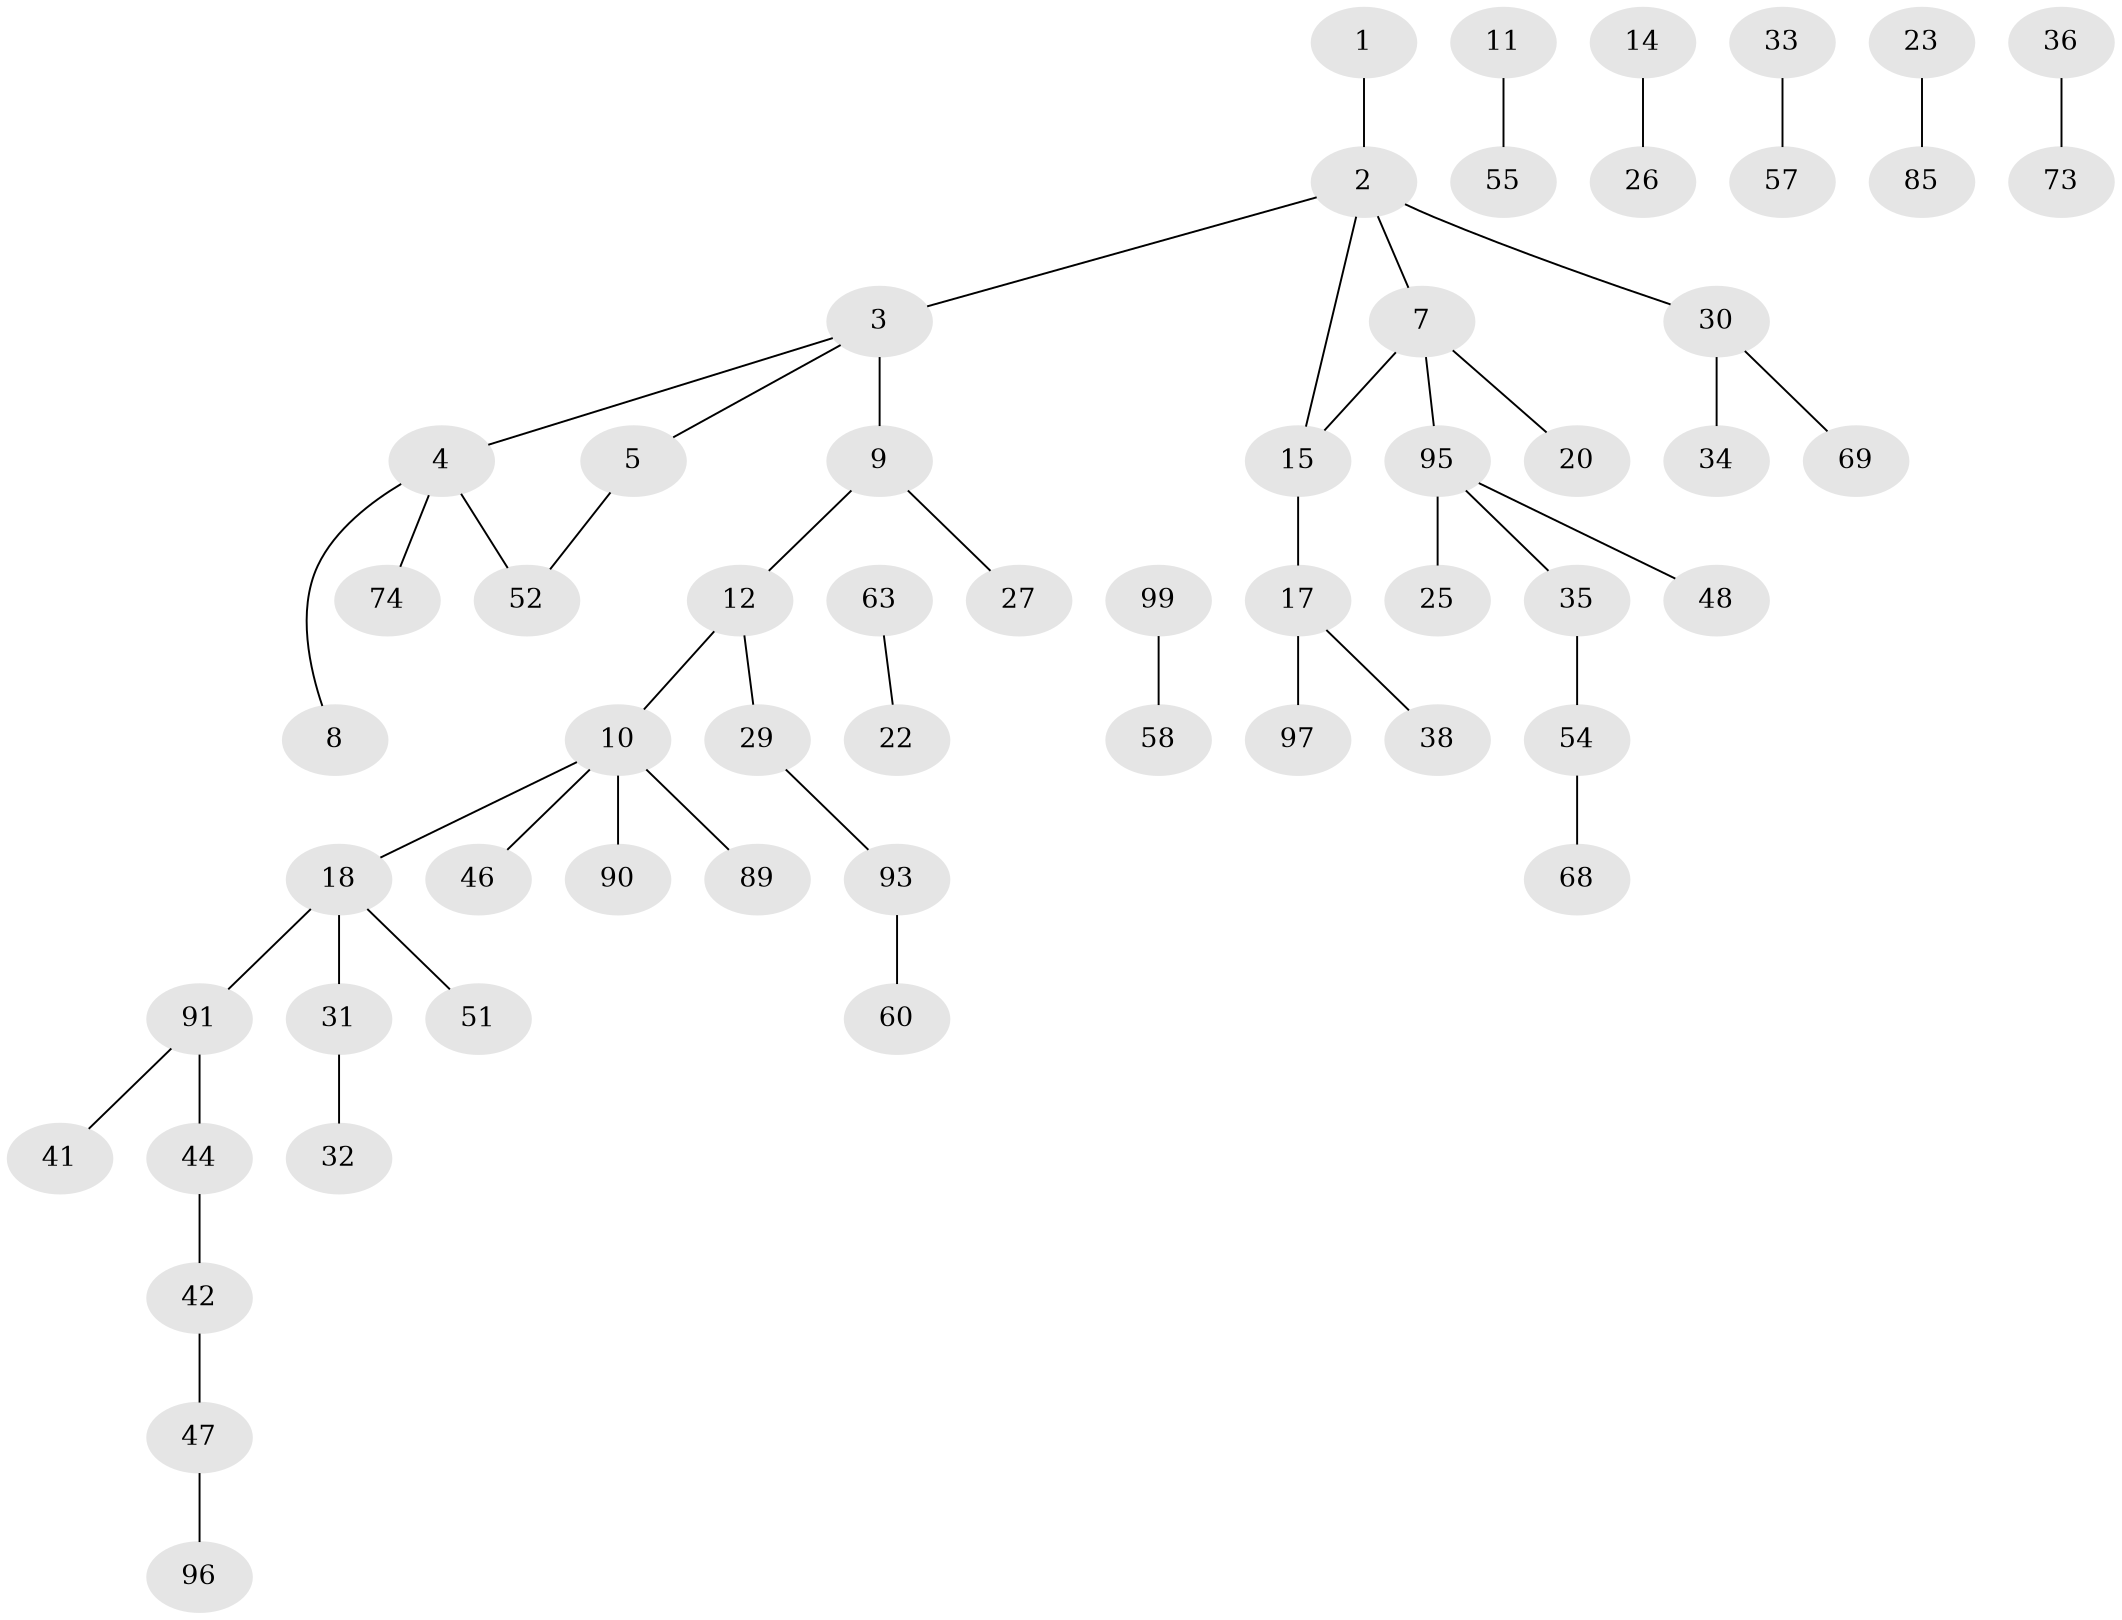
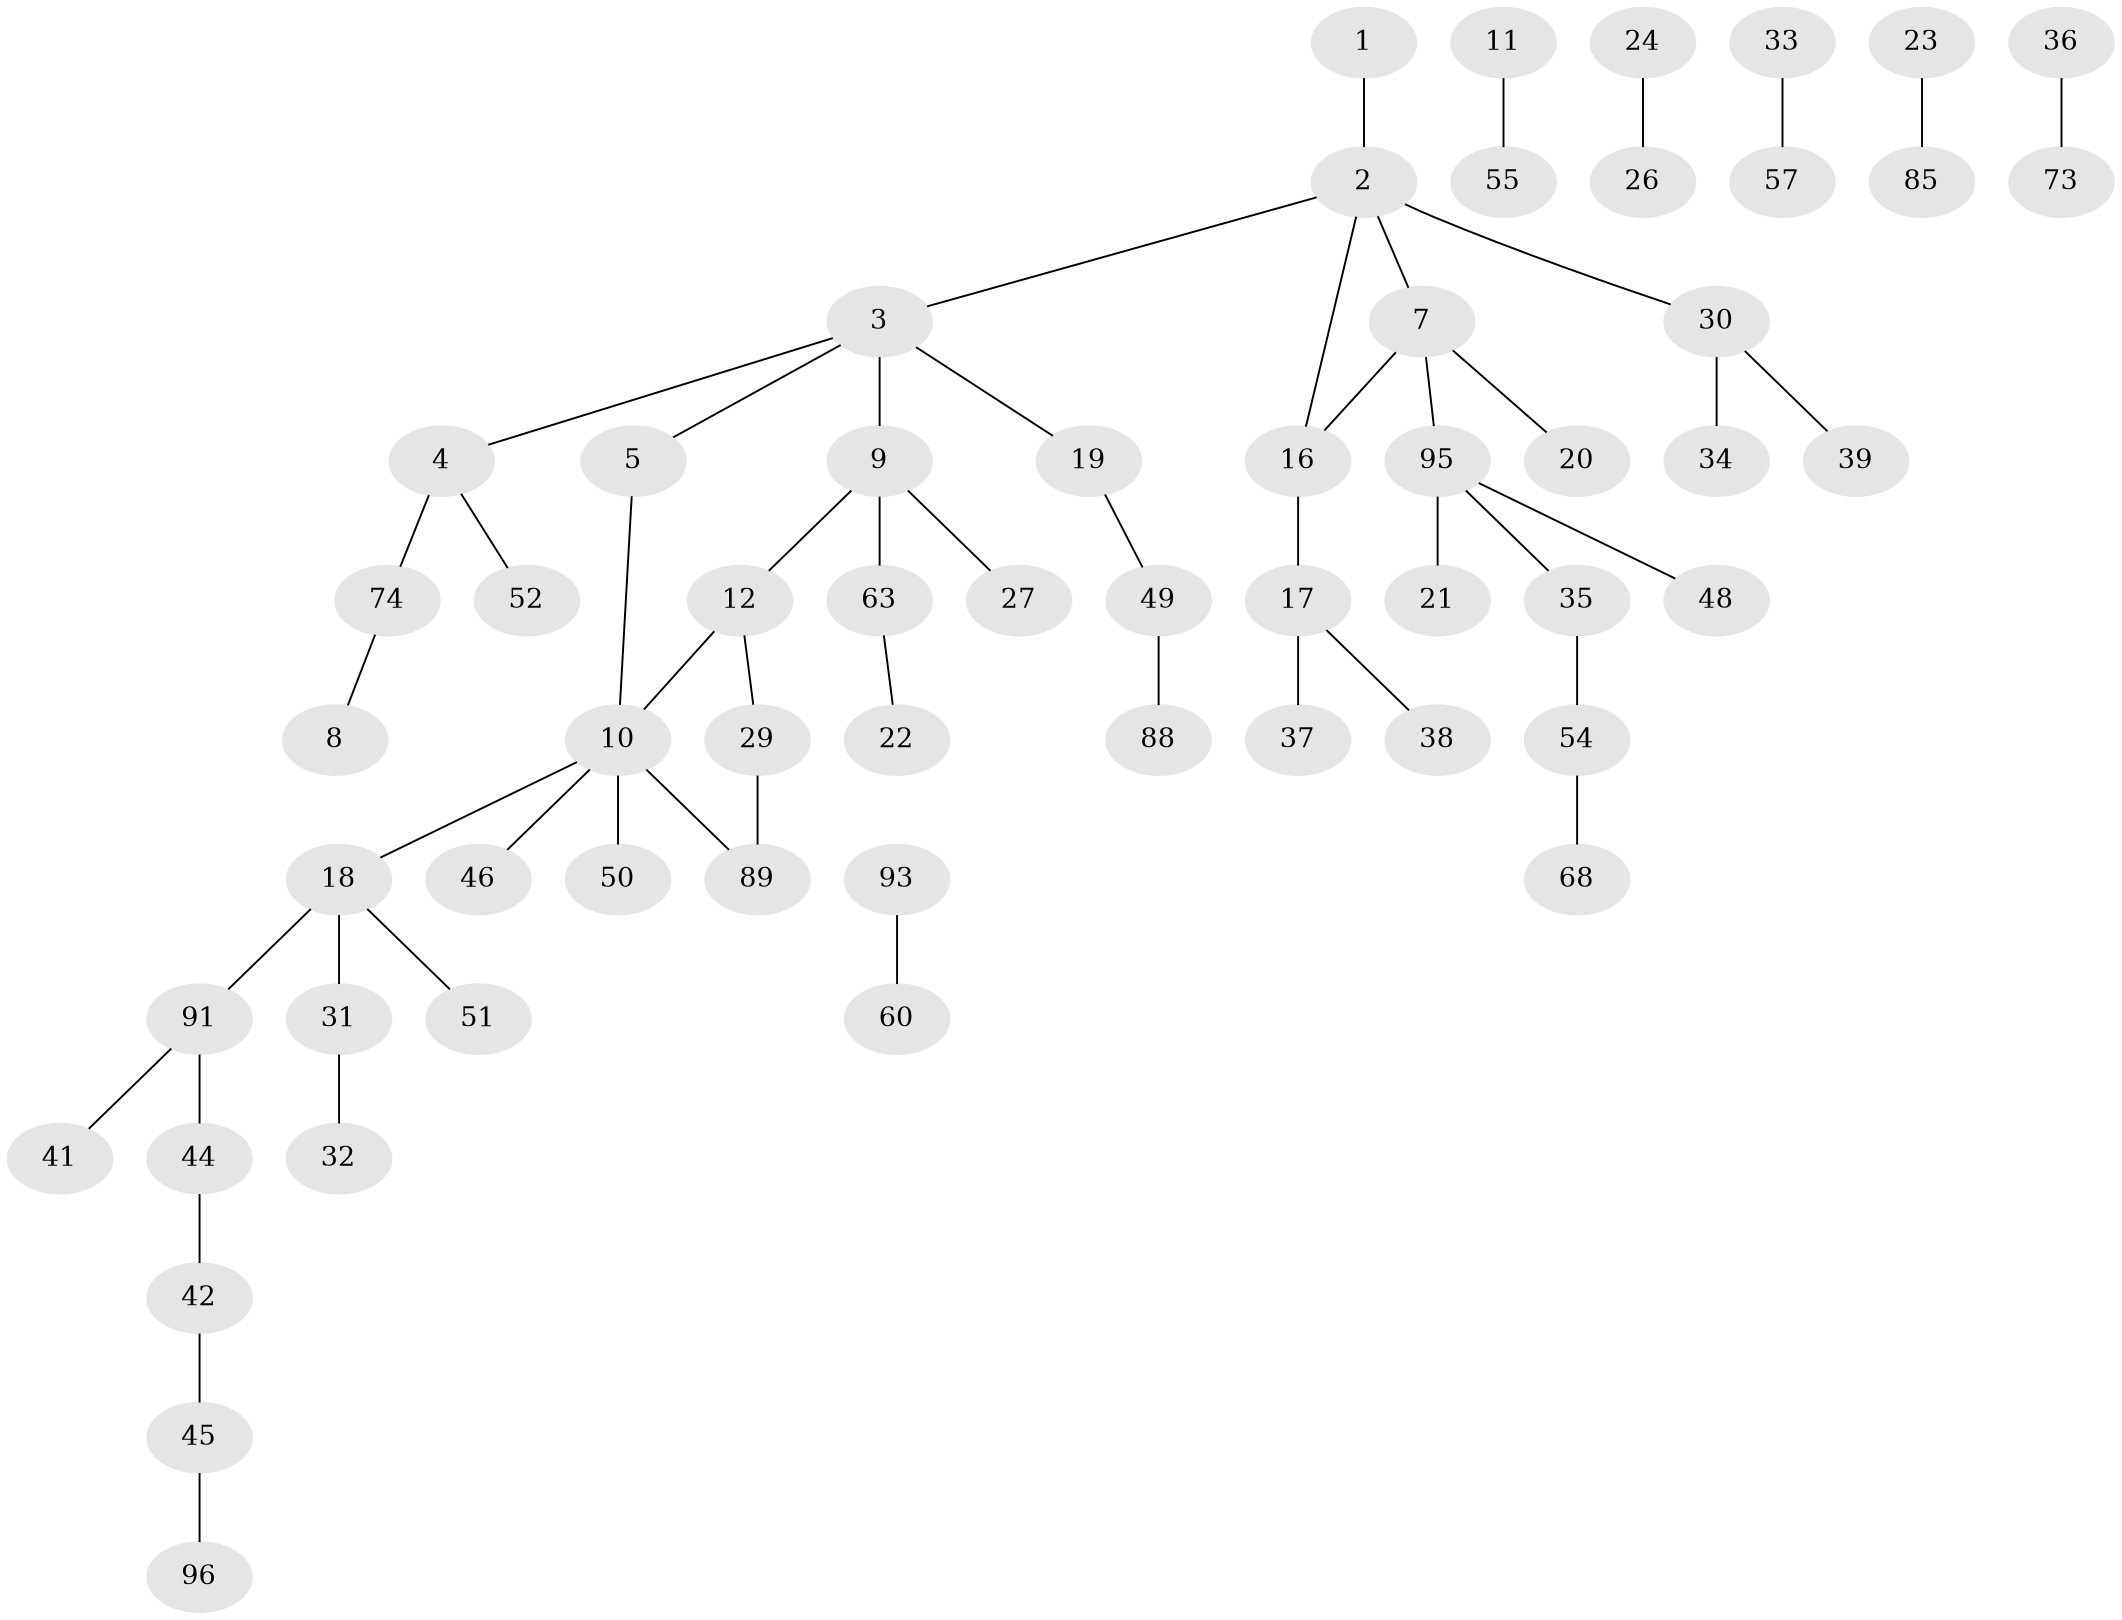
  graph {
    node [color=gray90 style=filled]
    1
    2
    3
    7
-   16 [label=15]
+   16
    30
    4
    5
    9
+   19
    n11 [label=95]
    20
    17
    34
-   39 [label=69]
+   39
    8
    n17 [label=74]
    52
    12
    n20 [label=63]
    27
-   49 [label=99]
+   49
    11
    55
-   25
+   25 [label=21]
    35
    48
-   24 [label=14]
+   24
    26
    10
    18
    46
-   50 [label=90]
+   50
    n34 [label=89]
    29
    22
    n37 [label=91]
    31
    51
    n40 [label=93]
    54
-   37 [label=97]
+   37
    38
    33
    57
    41
    44
    32
    n49 [label=85]
    23
-   58
+   58 [label=88]
    n52 [label=73]
    36
    42
    60
    n56 [label=68]
-   47
+   47 [label=45]
    n58 [label=96]
    1 -- 2
    2 -- 3
    2 -- 7
    2 -- 16
    2 -- 30
    3 -- 4
    3 -- 5
    3 -- 9
+   3 -- 19
    7 -- 16
    7 -- n11
    7 -- 20
    16 -- 17
    30 -- 34
    30 -- 39
-   4 -- 8
+   n17 -- 8
    4 -- n17
    4 -- 52
-   5 -- 52
+   5 -- 10
    9 -- 12
+   9 -- n20
    9 -- 27
+   19 -- 49
    n11 -- 25
    n11 -- 35
    n11 -- 48
    17 -- 37
    17 -- 38
    12 -- 10
    12 -- 29
    n20 -- 22
    49 -- 58
    11 -- 55
    35 -- 54
    24 -- 26
    10 -- 18
    10 -- 46
    10 -- 50
    10 -- n34
    18 -- n37
    18 -- 31
    18 -- 51
-   29 -- n40
+   29 -- n34
    n37 -- 41
    n37 -- 44
    31 -- 32
    n40 -- 60
    54 -- n56
    33 -- 57
    44 -- 42
    23 -- n49
    36 -- n52
    42 -- 47
    47 -- n58
  }
